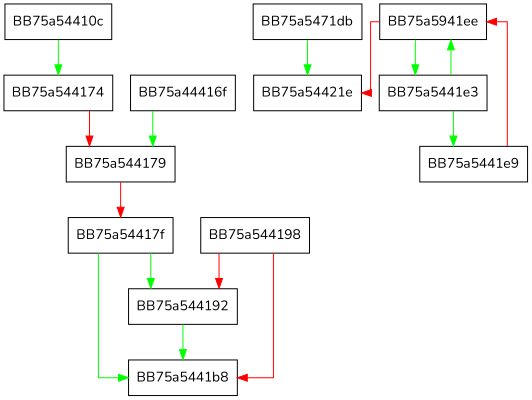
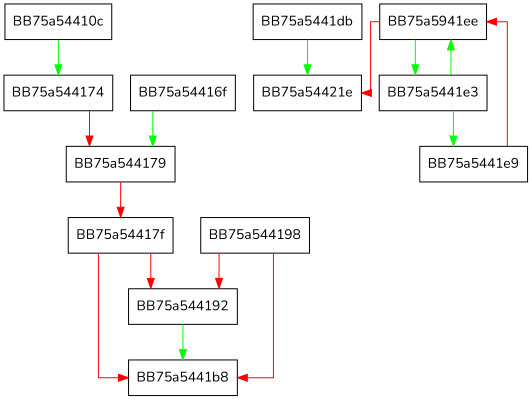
  digraph {
    fontname=Nunito
    splines=ortho
    node [fontname=Nunito shape=box]
    edge [color=green fontname=Nunito]
    BB75a54410c
    BB75a544174
    BB75a544179
-   BB75a54416f [label=BB75a44416f]
+   BB75a54416f
    BB75a54417f
-   BB75a5441db [label=BB75a5471db]
+   BB75a5441db
    BB75a54421e
    BB75a5441b8
    BB75a544192
    n10 [label=BB75a5941ee]
    BB75a5441e3
    BB75a5441e9
    BB75a544198
    BB75a54410c -> BB75a544174
    BB75a544174 -> BB75a544179 [color=red]
    BB75a544179 -> BB75a54417f [color=red]
    BB75a54416f -> BB75a544179
-   BB75a54417f -> BB75a5441b8
-   BB75a54417f -> BB75a544192
+   BB75a54417f -> BB75a5441b8 [color=red]
+   BB75a54417f -> BB75a544192 [color=red]
    BB75a5441db -> BB75a54421e
    BB75a544192 -> BB75a5441b8
    n10 -> BB75a54421e [color=red]
    n10 -> BB75a5441e3
    BB75a5441e3 -> n10
    BB75a5441e3 -> BB75a5441e9
    BB75a5441e9 -> n10 [color=red]
    BB75a544198 -> BB75a5441b8 [color=red]
    BB75a544198 -> BB75a544192 [color=red]
  }
